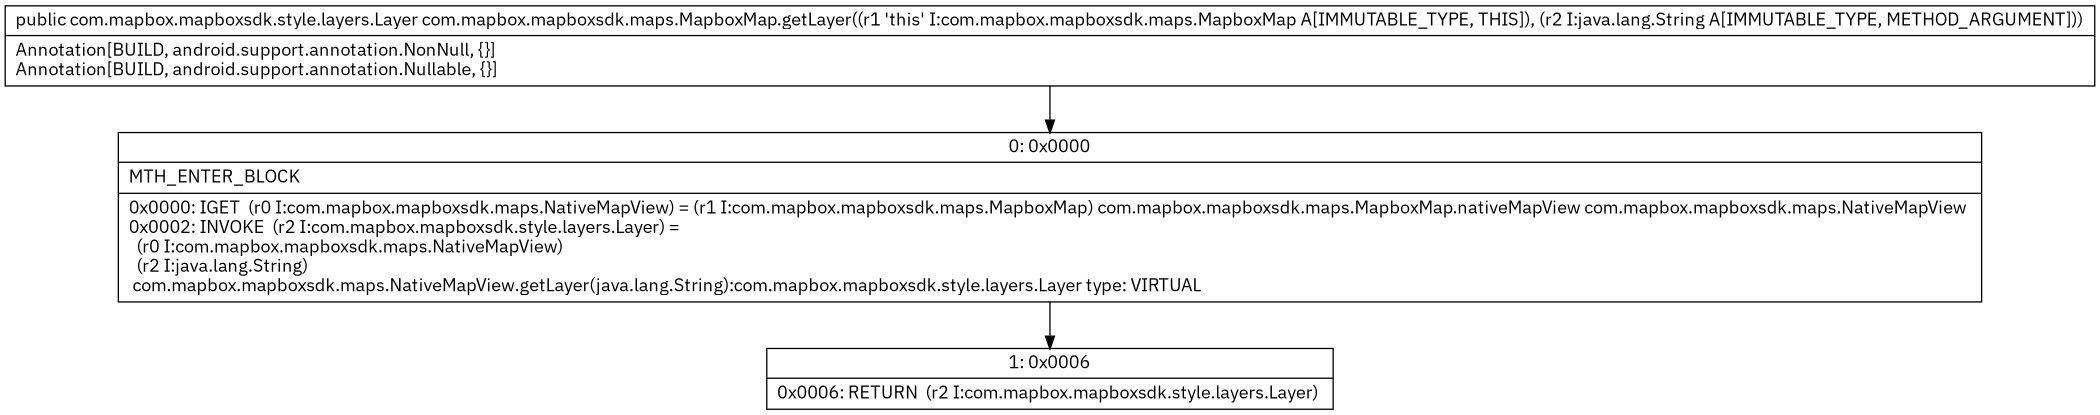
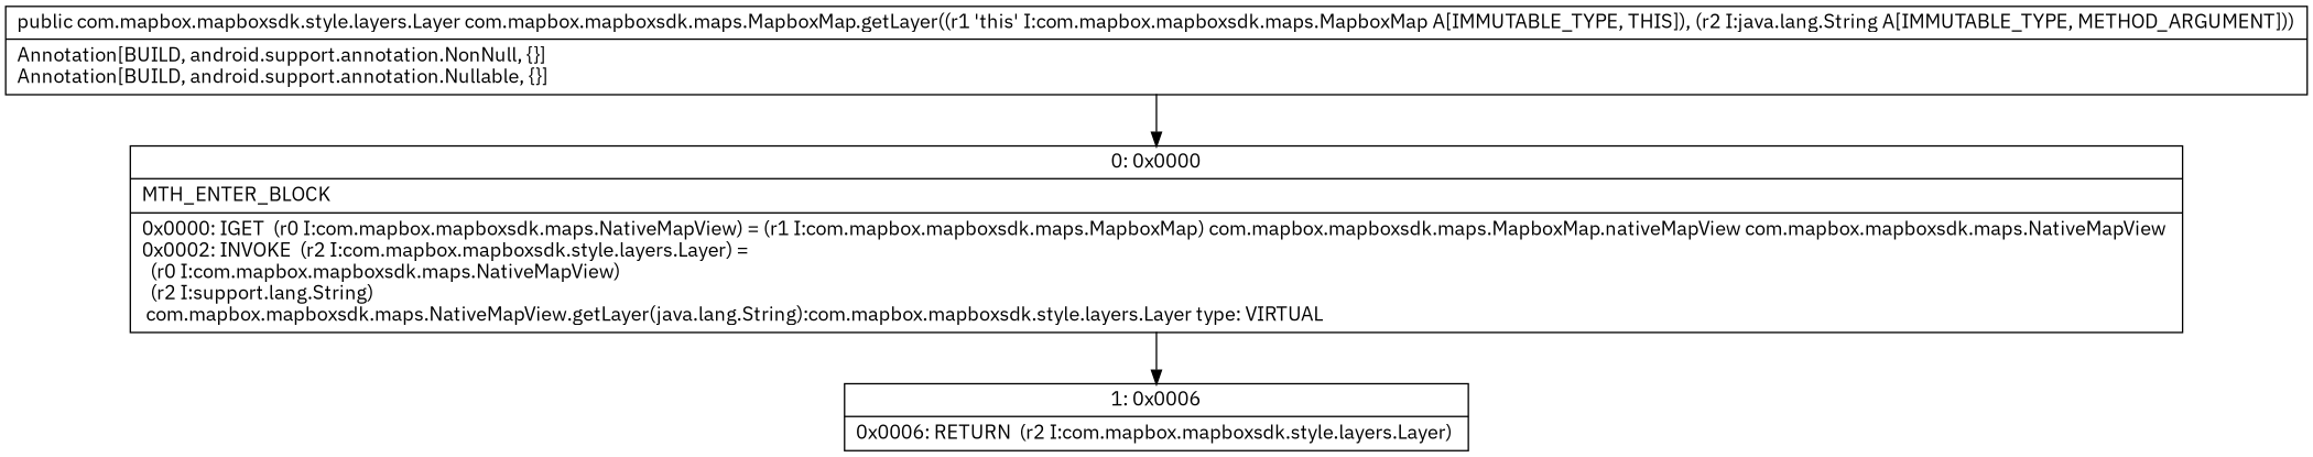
  digraph {
    fontname="IBM Plex Sans"
    node [shape=record fontname="IBM Plex Sans"]
    edge [fontname="IBM Plex Sans"]
-   n1 [label="{0\:\ 0x0000|MTH_ENTER_BLOCK\l|0x0000: IGET  (r0 I:com.mapbox.mapboxsdk.maps.NativeMapView) = (r1 I:com.mapbox.mapboxsdk.maps.MapboxMap) com.mapbox.mapboxsdk.maps.MapboxMap.nativeMapView com.mapbox.mapboxsdk.maps.NativeMapView \l0x0002: INVOKE  (r2 I:com.mapbox.mapboxsdk.style.layers.Layer) = \l  (r0 I:com.mapbox.mapboxsdk.maps.NativeMapView)\l  (r2 I:java.lang.String)\l com.mapbox.mapboxsdk.maps.NativeMapView.getLayer(java.lang.String):com.mapbox.mapboxsdk.style.layers.Layer type: VIRTUAL \l}"]
+   n1 [label="{0\:\ 0x0000|MTH_ENTER_BLOCK\l|0x0000: IGET  (r0 I:com.mapbox.mapboxsdk.maps.NativeMapView) = (r1 I:com.mapbox.mapboxsdk.maps.MapboxMap) com.mapbox.mapboxsdk.maps.MapboxMap.nativeMapView com.mapbox.mapboxsdk.maps.NativeMapView \l0x0002: INVOKE  (r2 I:com.mapbox.mapboxsdk.style.layers.Layer) = \l  (r0 I:com.mapbox.mapboxsdk.maps.NativeMapView)\l  (r2 I:support.lang.String)\l com.mapbox.mapboxsdk.maps.NativeMapView.getLayer(java.lang.String):com.mapbox.mapboxsdk.style.layers.Layer type: VIRTUAL \l}"]
    n2 [label="{1\:\ 0x0006|0x0006: RETURN  (r2 I:com.mapbox.mapboxsdk.style.layers.Layer) \l}"]
    n3 [label="{public com.mapbox.mapboxsdk.style.layers.Layer com.mapbox.mapboxsdk.maps.MapboxMap.getLayer((r1 'this' I:com.mapbox.mapboxsdk.maps.MapboxMap A[IMMUTABLE_TYPE, THIS]), (r2 I:java.lang.String A[IMMUTABLE_TYPE, METHOD_ARGUMENT]))  | Annotation[BUILD, android.support.annotation.NonNull, \{\}]\lAnnotation[BUILD, android.support.annotation.Nullable, \{\}]\l}"]
    n1 -> n2
    n3 -> n1
  }
